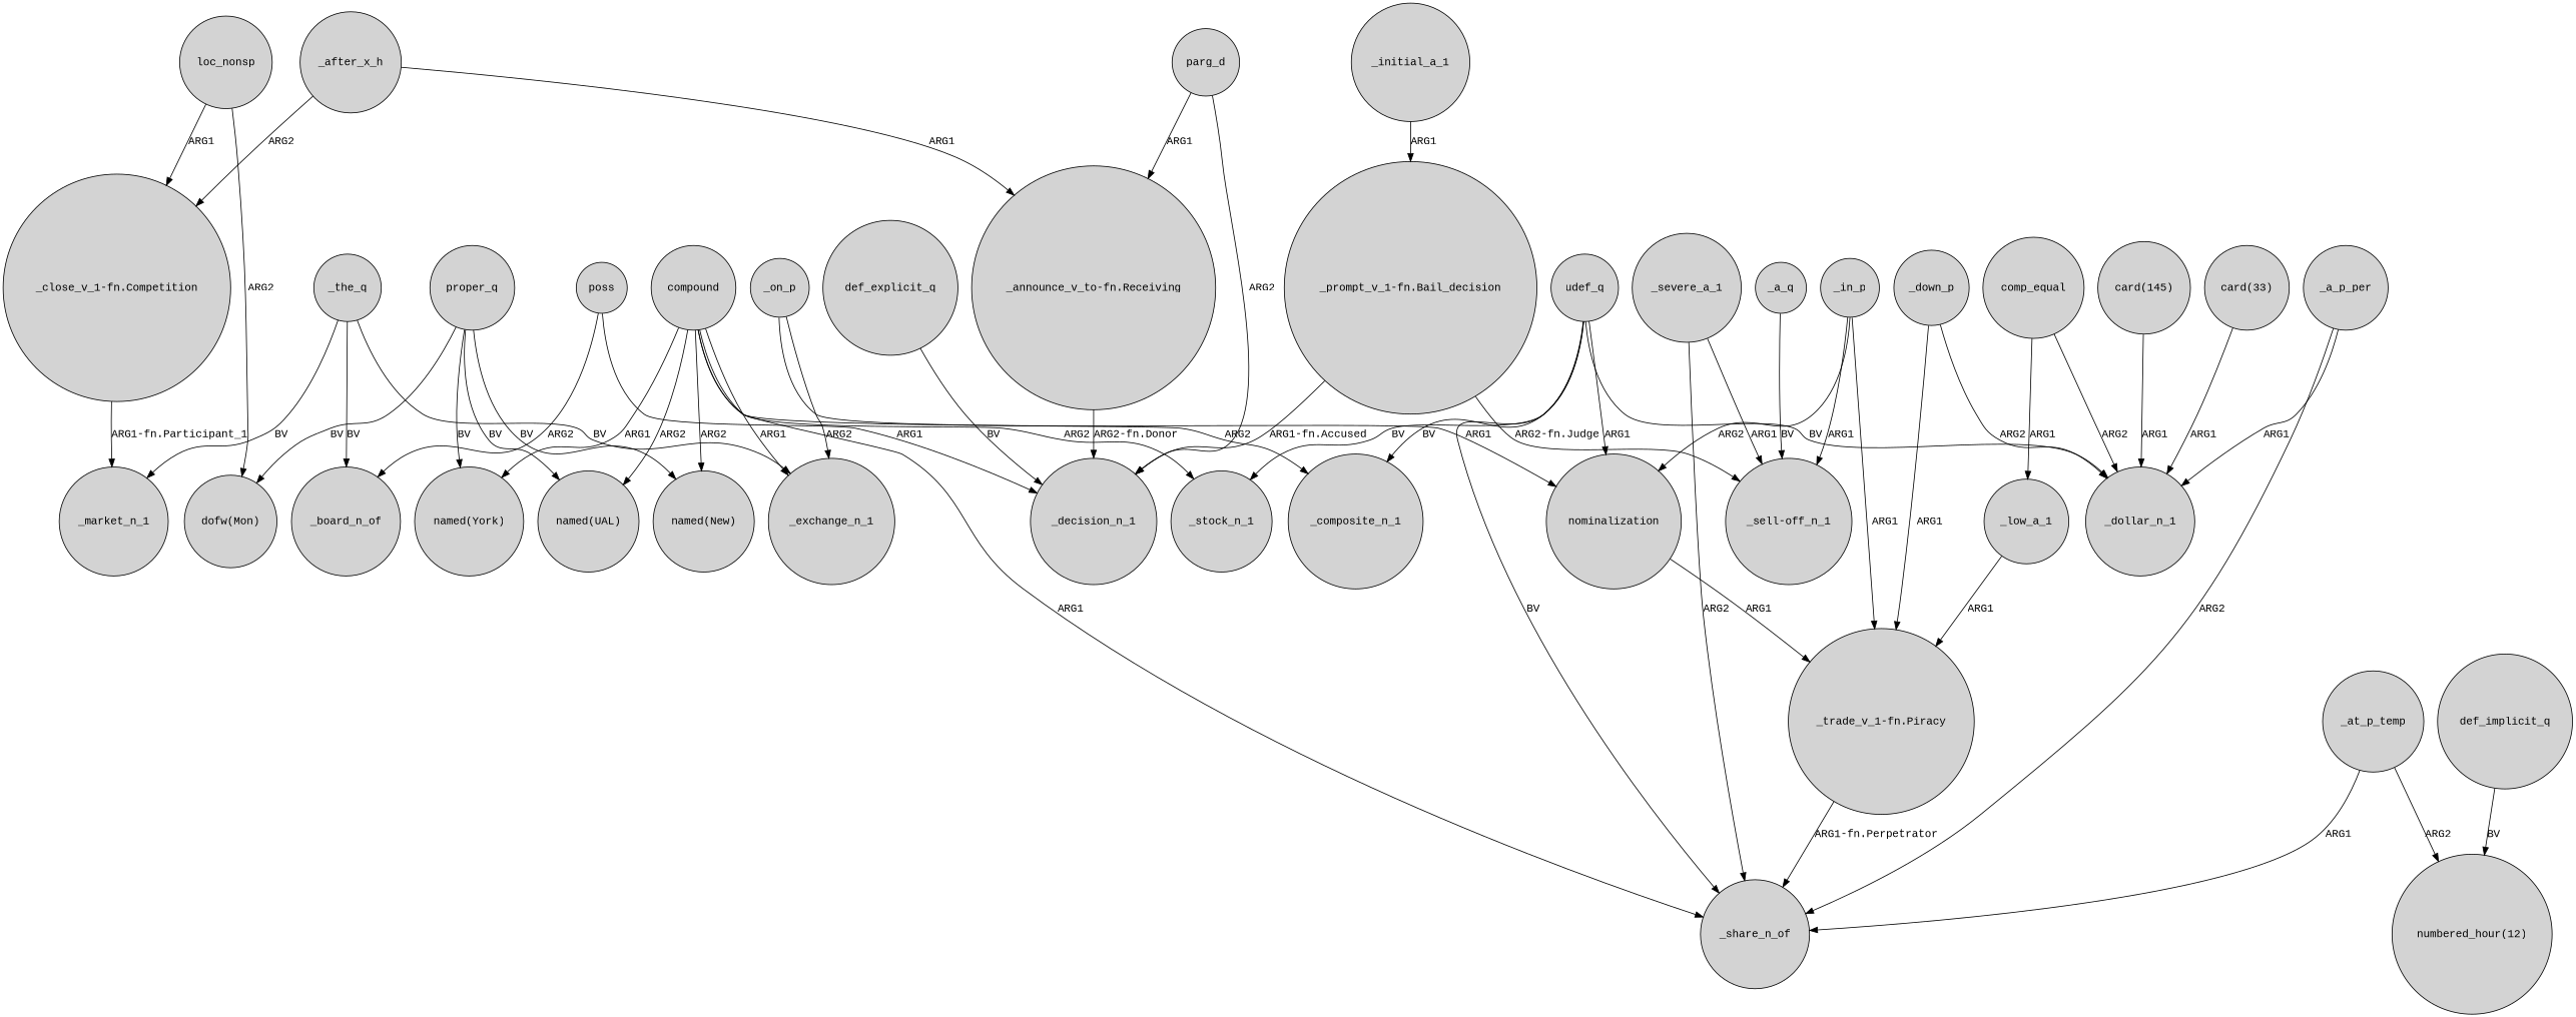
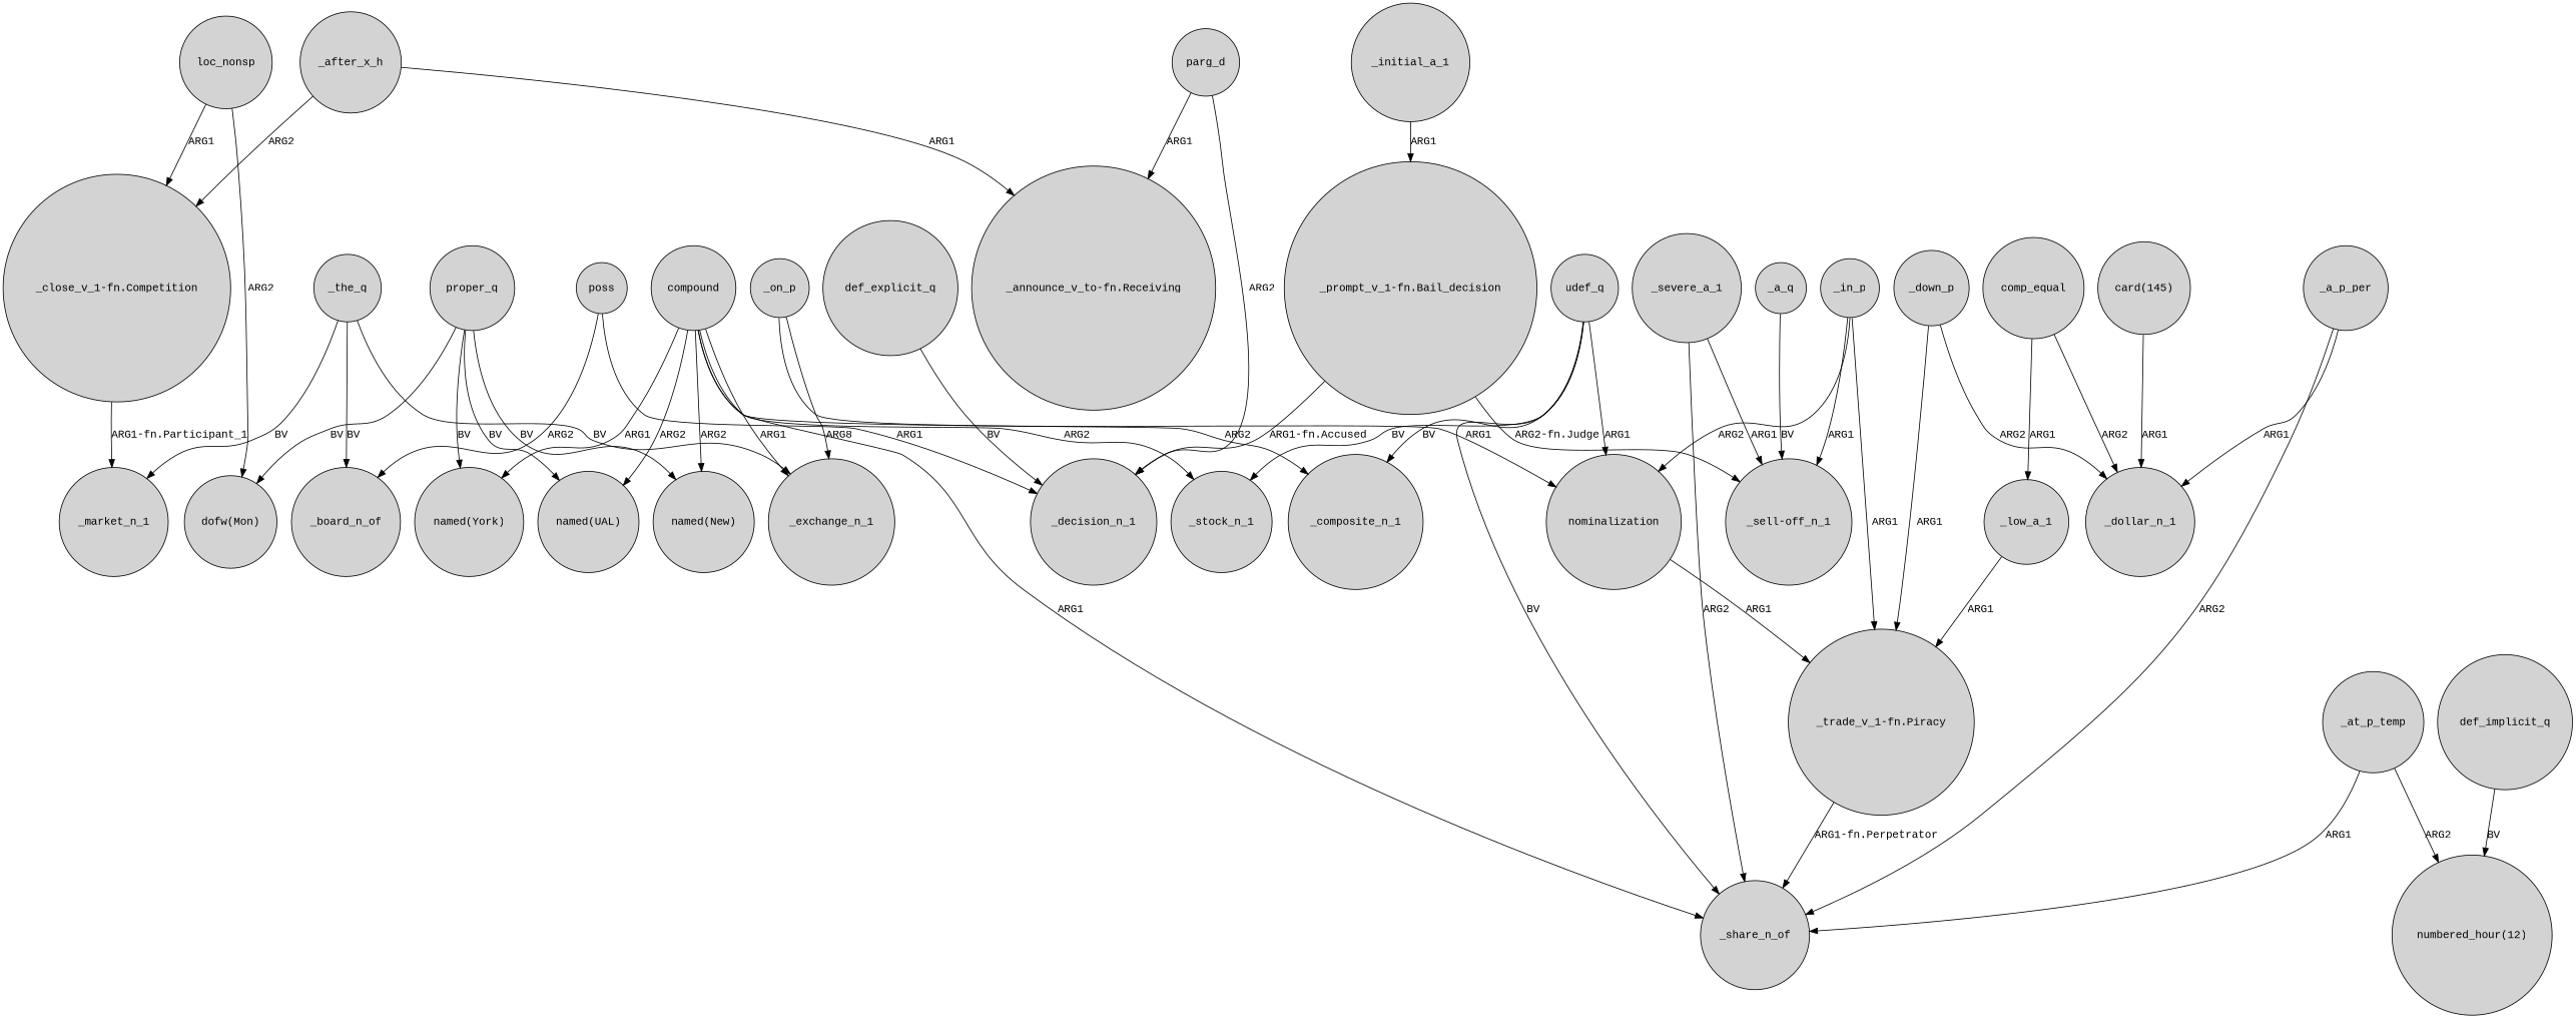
  digraph {
    fontname="Liberation Mono"
    node [fontname="Liberation Mono" shape=circle style=filled]
    edge [fontname="Liberation Mono"]
    _on_p
    nominalization
    _exchange_n_1
    "_trade_v_1-fn.Piracy"
    _share_n_of
    _down_p
    _dollar_n_1
    "card(145)"
    def_implicit_q
    "numbered_hour(12)"
    loc_nonsp
    "_close_v_1-fn.Competition"
    "dofw(Mon)"
    _market_n_1
    _in_p
    "_sell-off_n_1"
    compound
    "named(New)"
    "named(UAL)"
    "named(York)"
    _stock_n_1
    _composite_n_1
    proper_q
    udef_q
    def_explicit_q
    _decision_n_1
    poss
    _board_n_of
    "_announce_v_to-fn.Receiving"
    _at_p_temp
    _severe_a_1
    _the_q
    _after_x_h
    parg_d
    _initial_a_1
    "_prompt_v_1-fn.Bail_decision"
-   "card(33)"
    comp_equal
    _low_a_1
    _a_p_per
    _a_q
    _on_p -> nominalization [label=ARG1]
-   _on_p -> _exchange_n_1 [label=ARG2]
+   _on_p -> _exchange_n_1 [label=ARG8]
    nominalization -> "_trade_v_1-fn.Piracy" [label=ARG1]
    "_trade_v_1-fn.Piracy" -> _share_n_of [label="ARG1-fn.Perpetrator"]
    _down_p -> "_trade_v_1-fn.Piracy" [label=ARG1]
    _down_p -> _dollar_n_1 [label=ARG2]
    "card(145)" -> _dollar_n_1 [label=ARG1]
    def_implicit_q -> "numbered_hour(12)" [label=BV]
    loc_nonsp -> "_close_v_1-fn.Competition" [label=ARG1]
    loc_nonsp -> "dofw(Mon)" [label=ARG2]
    "_close_v_1-fn.Competition" -> _market_n_1 [label="ARG1-fn.Participant_1"]
    _in_p -> nominalization [label=ARG2]
    _in_p -> "_trade_v_1-fn.Piracy" [label=ARG1]
    _in_p -> "_sell-off_n_1" [label=ARG1]
    compound -> _exchange_n_1 [label=ARG1]
    compound -> _share_n_of [label=ARG1]
    compound -> "named(New)" [label=ARG2]
    compound -> "named(UAL)" [label=ARG2]
    compound -> "named(York)" [label=ARG1]
    compound -> _stock_n_1 [label=ARG2]
    compound -> _composite_n_1 [label=ARG2]
    proper_q -> "dofw(Mon)" [label=BV]
    proper_q -> "named(New)" [label=BV]
    proper_q -> "named(UAL)" [label=BV]
    proper_q -> "named(York)" [label=BV]
    udef_q -> nominalization [label=ARG1]
    udef_q -> _share_n_of [label=BV]
-   udef_q -> _dollar_n_1 [label=BV]
    udef_q -> _stock_n_1 [label=BV]
    udef_q -> _composite_n_1 [label=BV]
    def_explicit_q -> _decision_n_1 [label=BV]
    poss -> _decision_n_1 [label=ARG1]
    poss -> _board_n_of [label=ARG2]
-   "_announce_v_to-fn.Receiving" -> _decision_n_1 [label="ARG2-fn.Donor"]
    _at_p_temp -> _share_n_of [label=ARG1]
    _at_p_temp -> "numbered_hour(12)" [label=ARG2]
    _severe_a_1 -> _share_n_of [label=ARG2]
    _severe_a_1 -> "_sell-off_n_1" [label=ARG1]
    _the_q -> _exchange_n_1 [label=BV]
    _the_q -> _market_n_1 [label=BV]
    _the_q -> _board_n_of [label=BV]
    _after_x_h -> "_close_v_1-fn.Competition" [label=ARG2]
    _after_x_h -> "_announce_v_to-fn.Receiving" [label=ARG1]
    parg_d -> _decision_n_1 [label=ARG2]
    parg_d -> "_announce_v_to-fn.Receiving" [label=ARG1]
    _initial_a_1 -> "_prompt_v_1-fn.Bail_decision" [label=ARG1]
    "_prompt_v_1-fn.Bail_decision" -> "_sell-off_n_1" [label="ARG2-fn.Judge"]
    "_prompt_v_1-fn.Bail_decision" -> _decision_n_1 [label="ARG1-fn.Accused"]
-   "card(33)" -> _dollar_n_1 [label=ARG1]
    comp_equal -> _dollar_n_1 [label=ARG2]
    comp_equal -> _low_a_1 [label=ARG1]
    _low_a_1 -> "_trade_v_1-fn.Piracy" [label=ARG1]
    _a_p_per -> _share_n_of [label=ARG2]
    _a_p_per -> _dollar_n_1 [label=ARG1]
    _a_q -> "_sell-off_n_1" [label=BV]
  }
